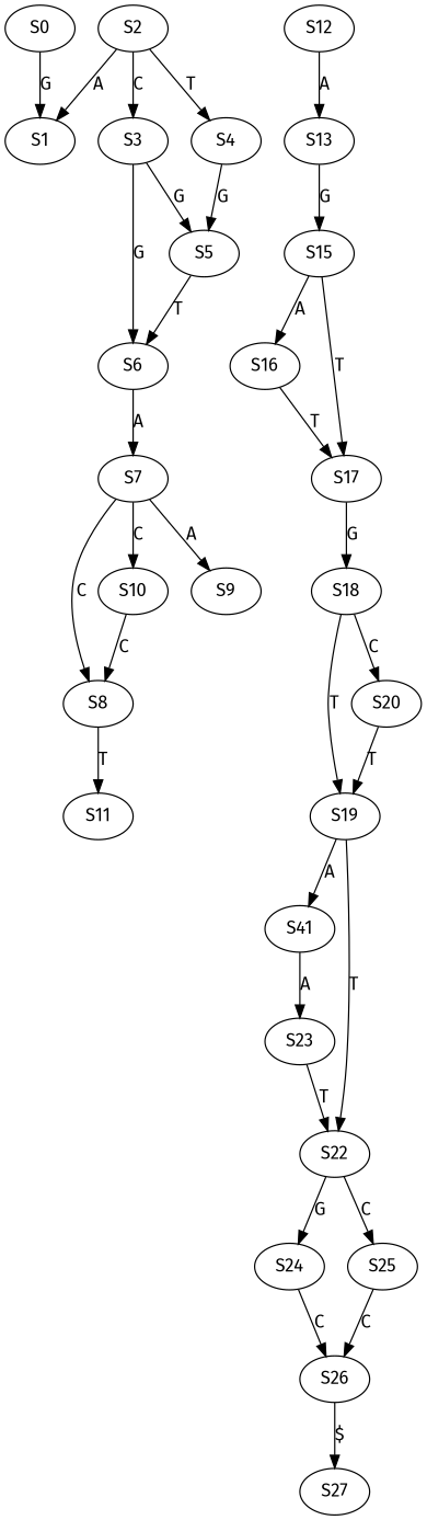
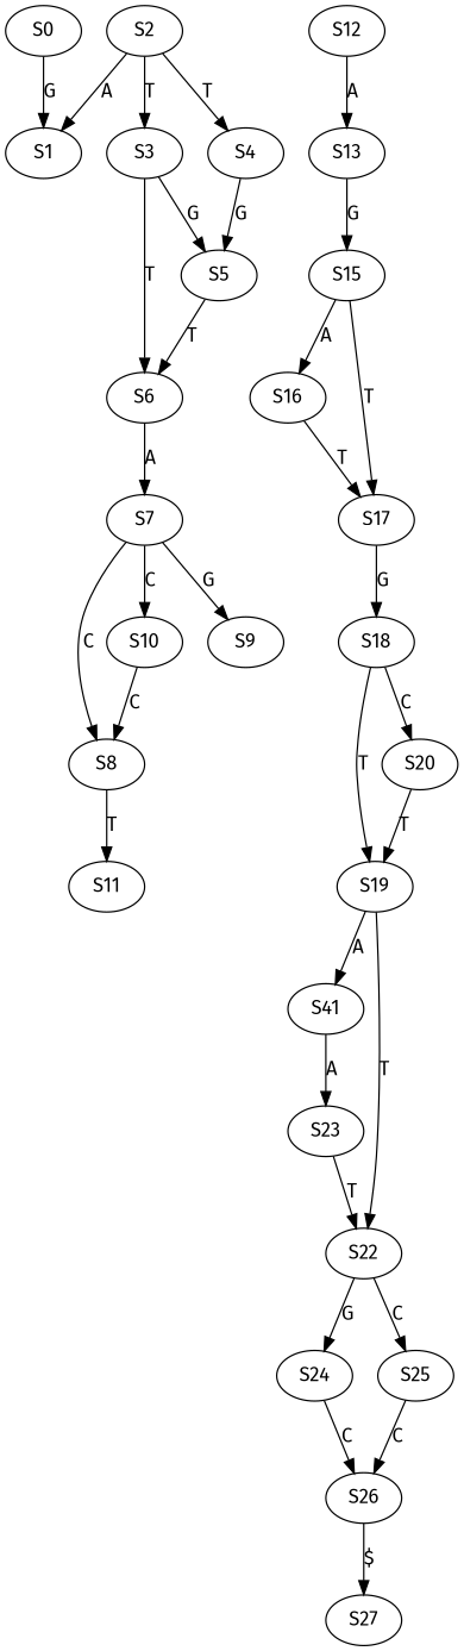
  strict digraph {
    fontname="Fira Sans"
    node [fontname="Fira Sans"]
    edge [fontname="Fira Sans"]
    S0
    S1
    S2
    S3
    S4
    S5
    S6
    S7
    S8
    S9
    S10
    S11
    S12
    S13
    S15
    S16
    S17
    S18
    S19
    S20
    n21 [label=S41]
    S22
    S23
    S24
    S25
    S26
    S27
    S0 -> S1 [label=G]
    S2 -> S1 [label=A]
-   S2 -> S3 [label=C]
+   S2 -> S3 [label=T]
    S2 -> S4 [label=T]
    S3 -> S5 [label=G]
-   S3 -> S6 [label=G]
+   S3 -> S6 [label=T]
    S4 -> S5 [label=G]
    S5 -> S6 [label=T]
    S6 -> S7 [label=A]
    S7 -> S8 [label=C]
-   S7 -> S9 [label=A]
+   S7 -> S9 [label=G]
    S7 -> S10 [label=C]
    S8 -> S11 [label=T]
    S10 -> S8 [label=C]
    S12 -> S13 [label=A]
    S13 -> S15 [label=G]
    S15 -> S16 [label=A]
    S15 -> S17 [label=T]
    S16 -> S17 [label=T]
    S17 -> S18 [label=G]
    S18 -> S19 [label=T]
    S18 -> S20 [label=C]
    S19 -> n21 [label=A]
    S19 -> S22 [label=T]
    S20 -> S19 [label=T]
    n21 -> S23 [label=A]
    S22 -> S24 [label=G]
    S22 -> S25 [label=C]
    S23 -> S22 [label=T]
    S24 -> S26 [label=C]
    S25 -> S26 [label=C]
    S26 -> S27 [label="$"]
  }
